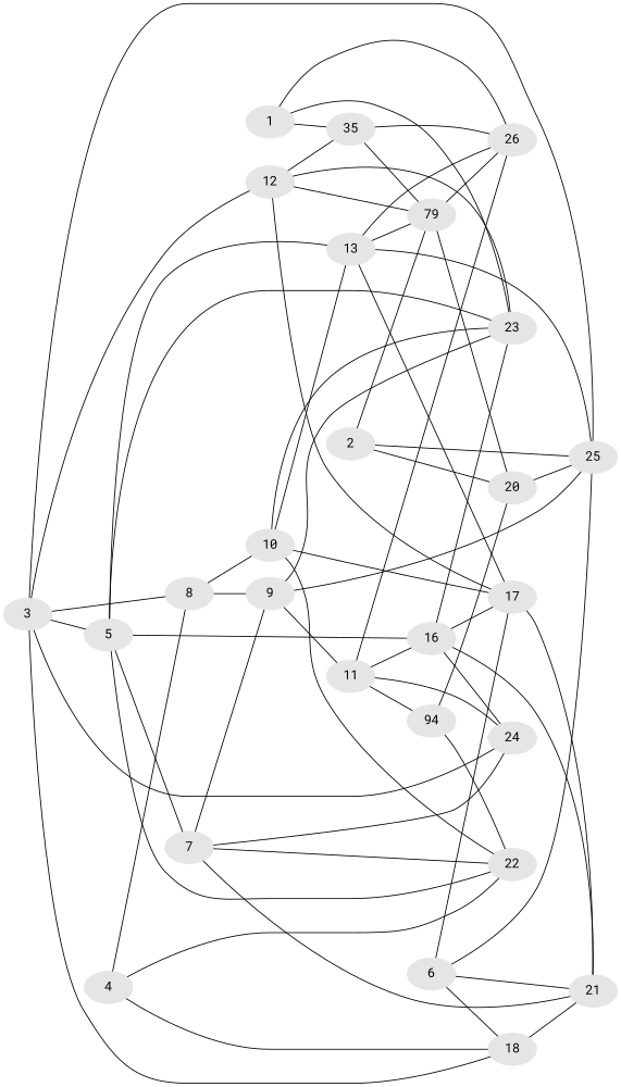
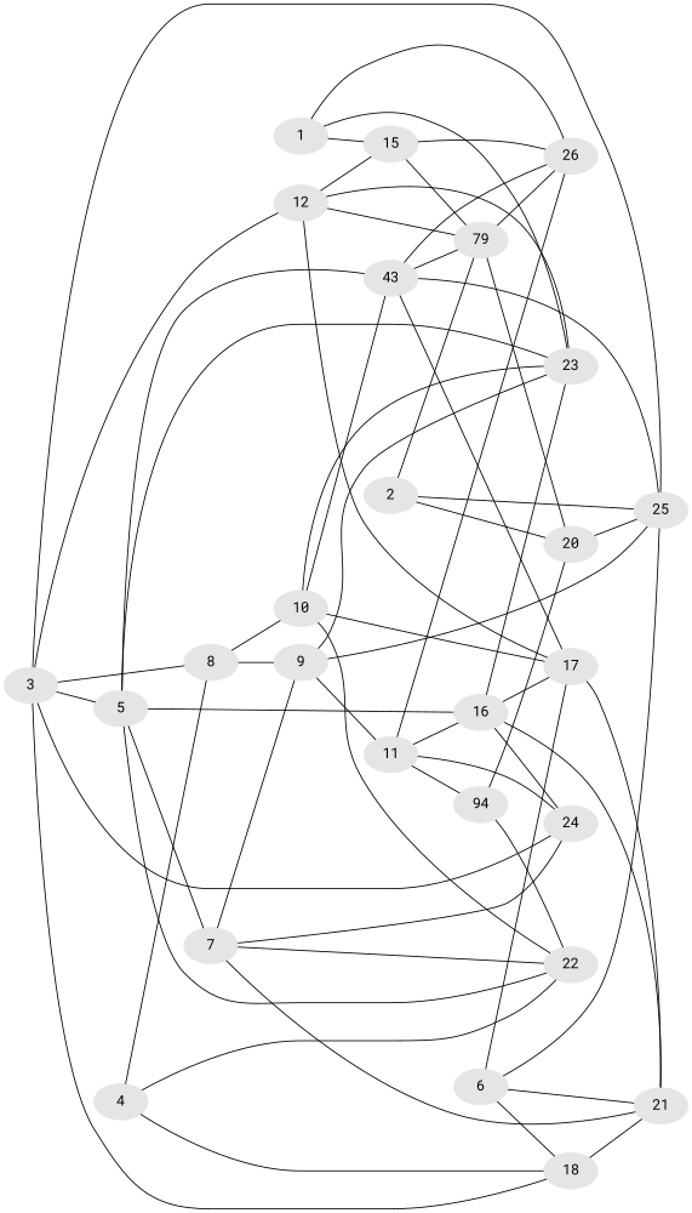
  graph {
    fontname="Roboto Mono"
    rankdir=LR
    node [color=gray90 fontname="Roboto Mono" style=filled]
    edge [fontname="Roboto Mono" weight=1.0]
    1
-   15 [label=35]
+   15
    23
    26
    n5 [label=79]
    2
    20
    25
    3
    5
    8
    12
    18
    24
    22
    7
-   13
+   13 [label=43]
    16
    9
    10
    17
    21
    4
    6
    11
    n26 [label=94]
    1 -- 15 [weight=2.0]
    1 -- 23
    1 -- 26
    15 -- 26
    15 -- n5
    n5 -- 26
    n5 -- 20
    2 -- n5
    2 -- 20 [weight=2.0]
    2 -- 25
    20 -- 25
    3 -- 25
    3 -- 5
    3 -- 8
    3 -- 12
    3 -- 18
    3 -- 24
    5 -- 23
    5 -- 22
    5 -- 7
    5 -- 13
    5 -- 16
    8 -- 9 [weight=2.0]
    8 -- 10 [weight=2.0]
    12 -- 15 [weight=2.0]
    12 -- 23
    12 -- n5
    12 -- 17
    18 -- 21 [weight=2.0]
    7 -- 24
    7 -- 22 [weight=2.0]
    7 -- 9
    7 -- 21
    13 -- 26 [weight=3.0]
    13 -- n5
    13 -- 25
    13 -- 17
    16 -- 23
    16 -- 24
    16 -- 17
    16 -- 21
    9 -- 23
    9 -- 25
    9 -- 11
    10 -- 23
    10 -- 22
    10 -- 13
    10 -- 17
    17 -- 21
    4 -- 8
    4 -- 18 [weight=2.0]
    4 -- 22
    6 -- 25
    6 -- 18
    6 -- 17
    6 -- 21
    11 -- 26 [weight=2.0]
    11 -- 24
    11 -- 16
    11 -- n26
    n26 -- 20 [weight=2.0]
    n26 -- 22
  }
